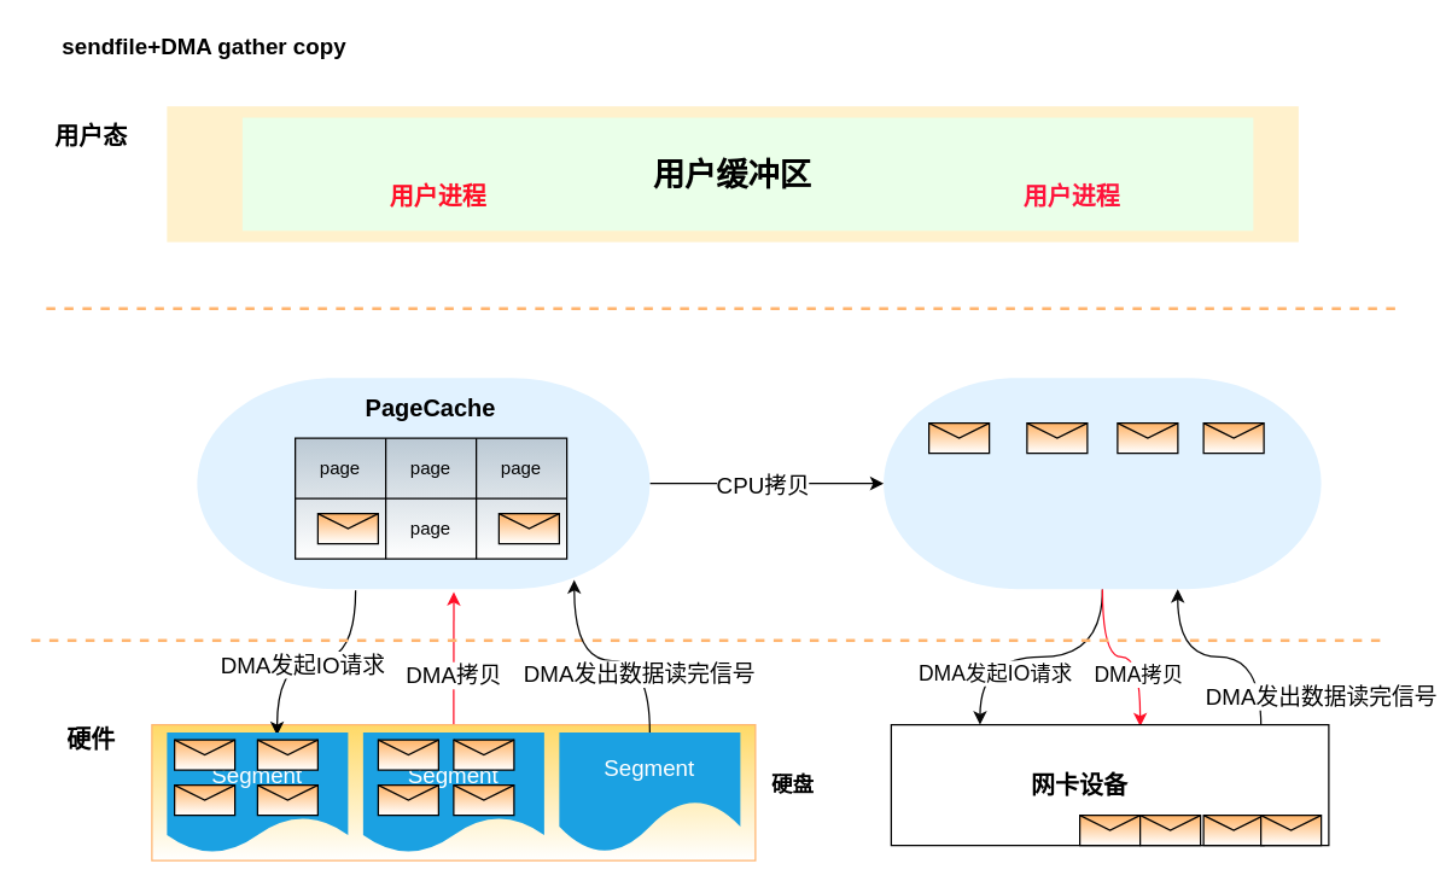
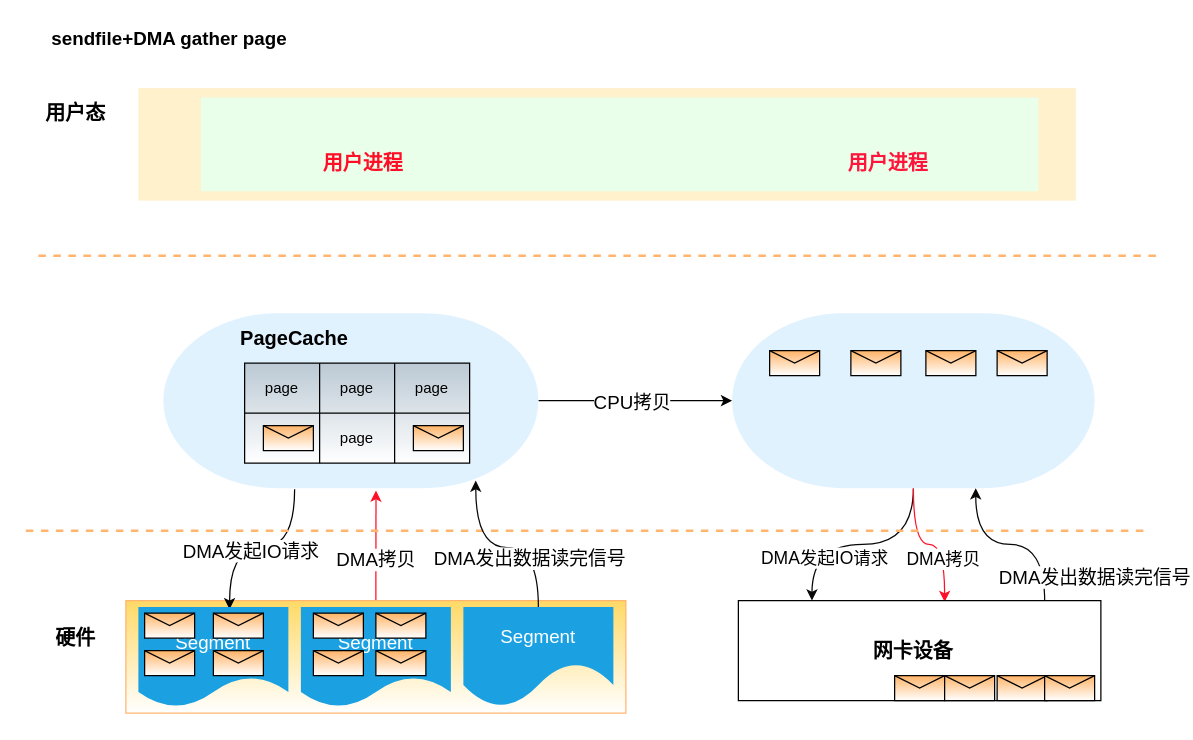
  <mxCell id="0" />
  <mxCell id="1" parent="0" />
  <mxCell id="2" style="edgeStyle=orthogonalEdgeStyle;curved=1;rounded=0;orthogonalLoop=1;jettySize=auto;html=1;entryX=0.567;entryY=1.014;entryDx=0;entryDy=0;entryPerimeter=0;fontSize=15;fontColor=#FFFFFF;strokeColor=#FF0F27;" edge="1" parent="1" source="4" target="16"><mxGeometry relative="1" as="geometry" /></mxCell>
  <mxCell id="3" value="DMA拷贝" style="edgeLabel;html=1;align=center;verticalAlign=middle;resizable=0;points=[];fontSize=15;fontColor=#030303;" vertex="1" connectable="0" parent="2"><mxGeometry x="-0.251" y="1" relative="1" as="geometry"><mxPoint y="-1" as="offset" /></mxGeometry></mxCell>
  <mxCell id="4" value="" style="rounded=0;whiteSpace=wrap;html=1;labelBackgroundColor=none;sketch=0;strokeColor=#FFB570;strokeWidth=1;fillColor=#FFD966;gradientColor=#ffffff;fontSize=15;fontColor=#FFFFFF;" vertex="1" parent="1"><mxGeometry x="100" y="480" width="400" height="90" as="geometry" /></mxCell>
  <mxCell id="5" value="" style="rounded=0;whiteSpace=wrap;html=1;fillColor=#FFF1CC;strokeColor=none;" vertex="1" parent="1"><mxGeometry x="110" y="70" width="750" height="90" as="geometry" /></mxCell>
  <mxCell id="6" value="用户态" style="text;html=1;strokeColor=none;fillColor=none;align=center;verticalAlign=middle;whiteSpace=wrap;rounded=0;fontStyle=1;fontSize=16;" vertex="1" parent="1"><mxGeometry x="30" y="80" width="60" height="20" as="geometry" /></mxCell>
  <mxCell id="7" value="" style="rounded=0;whiteSpace=wrap;html=1;fontSize=16;fillColor=#EAFFE9;strokeColor=none;" vertex="1" parent="1"><mxGeometry x="160" y="77.5" width="670" height="75" as="geometry" /></mxCell>
- <mxCell id="8" value="用户缓冲区" style="text;html=1;strokeColor=none;fillColor=none;align=center;verticalAlign=middle;whiteSpace=wrap;rounded=0;fontStyle=1;fontSize=21;" vertex="1" parent="1"><mxGeometry x="402" y="105" width="166" height="20" as="geometry" /></mxCell>
  <mxCell id="9" value="用户进程" style="text;html=1;strokeColor=none;fillColor=none;align=center;verticalAlign=middle;whiteSpace=wrap;rounded=0;fontStyle=1;fontSize=16;fontColor=#FF0F27;" vertex="1" parent="1"><mxGeometry x="240" y="120" width="100" height="20" as="geometry" /></mxCell>
  <mxCell id="10" value="用户进程" style="text;html=1;strokeColor=none;fillColor=none;align=center;verticalAlign=middle;whiteSpace=wrap;rounded=0;fontStyle=1;fontSize=16;fontColor=#FF143C;" vertex="1" parent="1"><mxGeometry x="660" y="120" width="100" height="20" as="geometry" /></mxCell>
- <mxCell id="11" value="sendfile+DMA gather copy" style="text;html=1;strokeColor=none;fillColor=none;align=center;verticalAlign=middle;whiteSpace=wrap;rounded=0;fontStyle=1;fontSize=15;" vertex="1" parent="1"><mxGeometry x="20" y="20" width="230" height="20" as="geometry" /></mxCell>
+ <mxCell id="11" value="sendfile+DMA gather page" style="text;html=1;strokeColor=none;fillColor=none;align=center;verticalAlign=middle;whiteSpace=wrap;rounded=0;fontStyle=1;fontSize=15;" vertex="1" parent="1"><mxGeometry x="20" y="20" width="230" height="20" as="geometry" /></mxCell>
  <mxCell id="12" style="edgeStyle=orthogonalEdgeStyle;rounded=0;orthogonalLoop=1;jettySize=auto;html=1;fontSize=15;fontColor=#FF143C;" edge="1" parent="1" source="16" target="33"><mxGeometry relative="1" as="geometry"><mxPoint x="560" y="320" as="targetPoint" /></mxGeometry></mxCell>
  <mxCell id="13" value="CPU拷贝" style="edgeLabel;html=1;align=center;verticalAlign=middle;resizable=0;points=[];fontSize=15;" vertex="1" connectable="0" parent="12"><mxGeometry x="-0.262" y="1" relative="1" as="geometry"><mxPoint x="17" y="1" as="offset" /></mxGeometry></mxCell>
  <mxCell id="14" style="edgeStyle=orthogonalEdgeStyle;rounded=0;orthogonalLoop=1;jettySize=auto;html=1;entryX=0.608;entryY=0.025;entryDx=0;entryDy=0;entryPerimeter=0;fontSize=15;fontColor=#FFFFFF;curved=1;exitX=0.35;exitY=1.007;exitDx=0;exitDy=0;exitPerimeter=0;" edge="1" parent="1" source="16" target="41"><mxGeometry relative="1" as="geometry" /></mxCell>
  <mxCell id="15" value="&lt;font color=&quot;#030303&quot;&gt;DMA发起IO请求&lt;/font&gt;" style="edgeLabel;html=1;align=center;verticalAlign=middle;resizable=0;points=[];fontSize=15;fontColor=#FFFFFF;" vertex="1" connectable="0" parent="14"><mxGeometry x="0.108" y="2" relative="1" as="geometry"><mxPoint as="offset" /></mxGeometry></mxCell>
  <mxCell id="16" value="" style="strokeWidth=2;html=1;shape=mxgraph.flowchart.terminator;whiteSpace=wrap;fontSize=15;strokeColor=none;fillColor=#E1F2FF;sketch=0;" vertex="1" parent="1"><mxGeometry x="130" y="250" width="300" height="140" as="geometry" /></mxCell>
- <mxCell id="17" value="PageCache" style="text;html=1;strokeColor=none;fillColor=none;align=center;verticalAlign=middle;whiteSpace=wrap;rounded=0;fontStyle=1;fontSize=16;" vertex="1" parent="1"><mxGeometry x="255" y="260" width="60" height="20" as="geometry" /></mxCell>
+ <mxCell id="17" value="PageCache" style="text;html=1;strokeColor=none;fillColor=none;align=center;verticalAlign=middle;whiteSpace=wrap;rounded=0;fontStyle=1;fontSize=16;" vertex="1" parent="1"><mxGeometry x="205" y="260" width="60" height="20" as="geometry" /></mxCell>
  <mxCell id="18" value="" style="shape=table;html=1;whiteSpace=wrap;startSize=0;container=1;collapsible=0;childLayout=tableLayout;sketch=0;gradientColor=#ffffff;fontSize=15;fontColor=#FF143C;fillColor=#BBC9D4;" vertex="1" parent="1"><mxGeometry x="195" y="290" width="180" height="80" as="geometry" /></mxCell>
  <mxCell id="19" value="" style="shape=partialRectangle;html=1;whiteSpace=wrap;collapsible=0;dropTarget=0;pointerEvents=0;fillColor=none;top=0;left=0;bottom=0;right=0;points=[[0,0.5],[1,0.5]];portConstraint=eastwest;" vertex="1" parent="18"><mxGeometry width="180" height="40" as="geometry" /></mxCell>
  <mxCell id="20" value="page" style="shape=partialRectangle;html=1;whiteSpace=wrap;connectable=0;fillColor=none;top=0;left=0;bottom=0;right=0;overflow=hidden;" vertex="1" parent="19"><mxGeometry width="60" height="40" as="geometry" /></mxCell>
  <mxCell id="21" value="page" style="shape=partialRectangle;html=1;whiteSpace=wrap;connectable=0;fillColor=none;top=0;left=0;bottom=0;right=0;overflow=hidden;" vertex="1" parent="19"><mxGeometry x="60" width="60" height="40" as="geometry" /></mxCell>
  <mxCell id="22" value="page" style="shape=partialRectangle;html=1;whiteSpace=wrap;connectable=0;fillColor=none;top=0;left=0;bottom=0;right=0;overflow=hidden;" vertex="1" parent="19"><mxGeometry x="120" width="60" height="40" as="geometry" /></mxCell>
  <mxCell id="23" value="" style="shape=partialRectangle;html=1;whiteSpace=wrap;collapsible=0;dropTarget=0;pointerEvents=0;fillColor=none;top=0;left=0;bottom=0;right=0;points=[[0,0.5],[1,0.5]];portConstraint=eastwest;" vertex="1" parent="18"><mxGeometry y="40" width="180" height="40" as="geometry" /></mxCell>
  <mxCell id="24" value="" style="shape=partialRectangle;html=1;whiteSpace=wrap;connectable=0;fillColor=none;top=0;left=0;bottom=0;right=0;overflow=hidden;" vertex="1" parent="23"><mxGeometry width="60" height="40" as="geometry" /></mxCell>
  <mxCell id="25" value="page" style="shape=partialRectangle;html=1;whiteSpace=wrap;connectable=0;fillColor=none;top=0;left=0;bottom=0;right=0;overflow=hidden;" vertex="1" parent="23"><mxGeometry x="60" width="60" height="40" as="geometry" /></mxCell>
  <mxCell id="26" value="" style="shape=partialRectangle;html=1;whiteSpace=wrap;connectable=0;fillColor=none;top=0;left=0;bottom=0;right=0;overflow=hidden;" vertex="1" parent="23"><mxGeometry x="120" width="60" height="40" as="geometry" /></mxCell>
  <mxCell id="27" value="" style="shape=message;whiteSpace=wrap;html=1;outlineConnect=0;sketch=0;gradientColor=#ffffff;fontSize=15;fontColor=#FF143C;fillColor=#FFB366;" vertex="1" parent="1"><mxGeometry x="210" y="340" width="40" height="20" as="geometry" /></mxCell>
  <mxCell id="28" value="" style="shape=message;whiteSpace=wrap;html=1;outlineConnect=0;sketch=0;gradientColor=#ffffff;fontSize=15;fontColor=#FF143C;fillColor=#FFB366;" vertex="1" parent="1"><mxGeometry x="330" y="340" width="40" height="20" as="geometry" /></mxCell>
  <mxCell id="29" style="edgeStyle=orthogonalEdgeStyle;curved=1;rounded=0;orthogonalLoop=1;jettySize=auto;html=1;entryX=0.203;entryY=0;entryDx=0;entryDy=0;entryPerimeter=0;strokeColor=#080808;fontSize=14;fontColor=#030303;" edge="1" parent="1" source="33" target="56"><mxGeometry relative="1" as="geometry" /></mxCell>
  <mxCell id="30" value="DMA发起IO请求" style="edgeLabel;html=1;align=center;verticalAlign=middle;resizable=0;points=[];fontSize=14;fontColor=#030303;" vertex="1" connectable="0" parent="29"><mxGeometry x="0.603" y="10" relative="1" as="geometry"><mxPoint as="offset" /></mxGeometry></mxCell>
  <mxCell id="31" style="edgeStyle=orthogonalEdgeStyle;curved=1;rounded=0;orthogonalLoop=1;jettySize=auto;html=1;entryX=0.569;entryY=0.013;entryDx=0;entryDy=0;entryPerimeter=0;fontSize=14;fontColor=#FF143C;strokeColor=#FF0F27;" edge="1" parent="1" source="33" target="56"><mxGeometry relative="1" as="geometry" /></mxCell>
  <mxCell id="32" value="DMA拷贝" style="edgeLabel;html=1;align=center;verticalAlign=middle;resizable=0;points=[];fontSize=14;fontColor=#030303;" vertex="1" connectable="0" parent="31"><mxGeometry x="0.396" y="-2" relative="1" as="geometry"><mxPoint as="offset" /></mxGeometry></mxCell>
  <mxCell id="33" value="" style="strokeWidth=2;html=1;shape=mxgraph.flowchart.terminator;whiteSpace=wrap;fontSize=15;strokeColor=none;fillColor=#E1F2FF;sketch=0;" vertex="1" parent="1"><mxGeometry x="585" y="250" width="290" height="140" as="geometry" /></mxCell>
  <mxCell id="34" value="" style="shape=message;whiteSpace=wrap;html=1;outlineConnect=0;sketch=0;gradientColor=#ffffff;fontSize=15;fontColor=#FF143C;fillColor=#FFB366;" vertex="1" parent="1"><mxGeometry x="615" y="280" width="40" height="20" as="geometry" /></mxCell>
  <mxCell id="35" value="" style="shape=message;whiteSpace=wrap;html=1;outlineConnect=0;sketch=0;gradientColor=#ffffff;fontSize=15;fontColor=#FF143C;fillColor=#FFB366;" vertex="1" parent="1"><mxGeometry x="680" y="280" width="40" height="20" as="geometry" /></mxCell>
  <mxCell id="36" value="" style="shape=message;whiteSpace=wrap;html=1;outlineConnect=0;sketch=0;gradientColor=#ffffff;fontSize=15;fontColor=#FF143C;fillColor=#FFB366;" vertex="1" parent="1"><mxGeometry x="740" y="280" width="40" height="20" as="geometry" /></mxCell>
  <mxCell id="37" value="" style="shape=message;whiteSpace=wrap;html=1;outlineConnect=0;sketch=0;gradientColor=#ffffff;fontSize=15;fontColor=#FF143C;fillColor=#FFB366;" vertex="1" parent="1"><mxGeometry x="797" y="280" width="40" height="20" as="geometry" /></mxCell>
  <mxCell id="38" value="" style="line;strokeWidth=2;align=left;verticalAlign=middle;spacingTop=-1;spacingLeft=3;spacingRight=3;rotatable=0;labelPosition=right;points=[];portConstraint=eastwest;sketch=0;fontSize=15;dashed=1;fillColor=#FFD966;fontColor=#FFB570;labelBackgroundColor=#FFB570;strokeColor=#FFB570;" vertex="1" parent="1"><mxGeometry x="30" y="200" width="900" height="8" as="geometry" /></mxCell>
  <mxCell id="39" value="" style="line;strokeWidth=2;align=left;verticalAlign=middle;spacingTop=-1;spacingLeft=3;spacingRight=3;rotatable=0;labelPosition=right;points=[];portConstraint=eastwest;sketch=0;fontSize=15;dashed=1;fillColor=#FFD966;fontColor=#FFB570;labelBackgroundColor=#FFB570;strokeColor=#FFB570;" vertex="1" parent="1"><mxGeometry x="20" y="420" width="900" height="8" as="geometry" /></mxCell>
- <mxCell id="40" value="硬件" style="text;html=1;strokeColor=none;fillColor=none;align=center;verticalAlign=middle;whiteSpace=wrap;rounded=0;fontStyle=1;fontSize=16;" vertex="1" parent="1"><mxGeometry x="30" y="480" width="60" height="20" as="geometry" /></mxCell>
+ <mxCell id="40" value="硬件" style="text;html=1;strokeColor=none;fillColor=none;align=center;verticalAlign=middle;whiteSpace=wrap;rounded=0;fontStyle=1;fontSize=16;" vertex="1" parent="1"><mxGeometry x="30" y="500" width="60" height="20" as="geometry" /></mxCell>
  <mxCell id="41" value="&lt;span style=&quot;&quot;&gt;Segment&lt;/span&gt;" style="shape=document;whiteSpace=wrap;html=1;boundedLbl=1;dashed=1;labelBackgroundColor=none;sketch=0;strokeWidth=2;fillColor=#1ba1e2;fontSize=15;fontColor=#ffffff;strokeColor=none;" vertex="1" parent="1"><mxGeometry x="110" y="485" width="120" height="80" as="geometry" /></mxCell>
  <mxCell id="42" value="&lt;span style=&quot;&quot;&gt;Segment&lt;/span&gt;" style="shape=document;whiteSpace=wrap;html=1;boundedLbl=1;dashed=1;labelBackgroundColor=none;sketch=0;strokeWidth=2;fillColor=#1ba1e2;fontSize=15;fontColor=#ffffff;strokeColor=none;" vertex="1" parent="1"><mxGeometry x="240" y="485" width="120" height="80" as="geometry" /></mxCell>
  <mxCell id="43" style="edgeStyle=orthogonalEdgeStyle;curved=1;rounded=0;orthogonalLoop=1;jettySize=auto;html=1;entryX=0.833;entryY=0.957;entryDx=0;entryDy=0;entryPerimeter=0;fontSize=15;fontColor=#030303;strokeColor=#080808;" edge="1" parent="1" source="45" target="16"><mxGeometry relative="1" as="geometry" /></mxCell>
  <mxCell id="44" value="DMA发出数据读完信号" style="edgeLabel;html=1;align=center;verticalAlign=middle;resizable=0;points=[];fontSize=15;fontColor=#030303;" vertex="1" connectable="0" parent="43"><mxGeometry x="-0.266" y="8" relative="1" as="geometry"><mxPoint as="offset" /></mxGeometry></mxCell>
  <mxCell id="45" value="&lt;span style=&quot;&quot;&gt;Segment&lt;/span&gt;" style="shape=document;whiteSpace=wrap;html=1;boundedLbl=1;dashed=1;labelBackgroundColor=none;sketch=0;strokeWidth=2;fillColor=#1ba1e2;fontSize=15;fontColor=#ffffff;strokeColor=none;size=0.438;" vertex="1" parent="1"><mxGeometry x="370" y="485" width="120" height="80" as="geometry" /></mxCell>
  <mxCell id="46" value="" style="shape=message;whiteSpace=wrap;html=1;outlineConnect=0;sketch=0;gradientColor=#ffffff;fontSize=15;fontColor=#FF143C;fillColor=#FFB366;" vertex="1" parent="1"><mxGeometry x="115" y="490" width="40" height="20" as="geometry" /></mxCell>
  <mxCell id="47" value="" style="shape=message;whiteSpace=wrap;html=1;outlineConnect=0;sketch=0;gradientColor=#ffffff;fontSize=15;fontColor=#FF143C;fillColor=#FFB366;" vertex="1" parent="1"><mxGeometry x="170" y="490" width="40" height="20" as="geometry" /></mxCell>
  <mxCell id="48" value="" style="shape=message;whiteSpace=wrap;html=1;outlineConnect=0;sketch=0;gradientColor=#ffffff;fontSize=15;fontColor=#FF143C;fillColor=#FFB366;" vertex="1" parent="1"><mxGeometry x="115" y="520" width="40" height="20" as="geometry" /></mxCell>
  <mxCell id="49" value="" style="shape=message;whiteSpace=wrap;html=1;outlineConnect=0;sketch=0;gradientColor=#ffffff;fontSize=15;fontColor=#FF143C;fillColor=#FFB366;" vertex="1" parent="1"><mxGeometry x="170" y="520" width="40" height="20" as="geometry" /></mxCell>
  <mxCell id="50" value="" style="shape=message;whiteSpace=wrap;html=1;outlineConnect=0;sketch=0;gradientColor=#ffffff;fontSize=15;fontColor=#FF143C;fillColor=#FFB366;" vertex="1" parent="1"><mxGeometry x="250" y="490" width="40" height="20" as="geometry" /></mxCell>
  <mxCell id="51" value="" style="shape=message;whiteSpace=wrap;html=1;outlineConnect=0;sketch=0;gradientColor=#ffffff;fontSize=15;fontColor=#FF143C;fillColor=#FFB366;" vertex="1" parent="1"><mxGeometry x="300" y="490" width="40" height="20" as="geometry" /></mxCell>
  <mxCell id="52" value="" style="shape=message;whiteSpace=wrap;html=1;outlineConnect=0;sketch=0;gradientColor=#ffffff;fontSize=15;fontColor=#FF143C;fillColor=#FFB366;" vertex="1" parent="1"><mxGeometry x="250" y="520" width="40" height="20" as="geometry" /></mxCell>
  <mxCell id="53" value="" style="shape=message;whiteSpace=wrap;html=1;outlineConnect=0;sketch=0;gradientColor=#ffffff;fontSize=15;fontColor=#FF143C;fillColor=#FFB366;" vertex="1" parent="1"><mxGeometry x="300" y="520" width="40" height="20" as="geometry" /></mxCell>
  <mxCell id="54" style="edgeStyle=orthogonalEdgeStyle;curved=1;rounded=0;orthogonalLoop=1;jettySize=auto;html=1;entryX=0.672;entryY=1;entryDx=0;entryDy=0;entryPerimeter=0;strokeColor=#080808;fontSize=14;fontColor=#030303;exitX=0.845;exitY=0.013;exitDx=0;exitDy=0;exitPerimeter=0;" edge="1" parent="1" source="56" target="33"><mxGeometry relative="1" as="geometry" /></mxCell>
  <mxCell id="55" value="&lt;span style=&quot;font-size: 15px&quot;&gt;DMA发出数据读完信号&lt;/span&gt;" style="edgeLabel;html=1;align=center;verticalAlign=middle;resizable=0;points=[];fontSize=14;fontColor=#030303;" vertex="1" connectable="0" parent="54"><mxGeometry x="-0.507" y="6" relative="1" as="geometry"><mxPoint x="45.91" y="14.97" as="offset" /></mxGeometry></mxCell>
  <mxCell id="56" value="" style="rounded=0;whiteSpace=wrap;html=1;labelBackgroundColor=none;sketch=0;strokeWidth=1;fontSize=15;" vertex="1" parent="1"><mxGeometry x="590" y="480" width="290" height="80" as="geometry" /></mxCell>
- <mxCell id="57" value="网卡设备" style="text;html=1;strokeColor=none;fillColor=none;align=center;verticalAlign=middle;whiteSpace=wrap;rounded=0;fontStyle=1;fontSize=16;" vertex="1" parent="1"><mxGeometry x="655" y="510" width="120" height="20" as="geometry" /></mxCell>
+ <mxCell id="57" value="网卡设备" style="text;html=1;strokeColor=none;fillColor=none;align=center;verticalAlign=middle;whiteSpace=wrap;rounded=0;fontStyle=1;fontSize=16;" vertex="1" parent="1"><mxGeometry x="670" y="510" width="120" height="20" as="geometry" /></mxCell>
  <mxCell id="58" value="" style="shape=message;whiteSpace=wrap;html=1;outlineConnect=0;sketch=0;gradientColor=#ffffff;fontSize=15;fontColor=#FF143C;fillColor=#FFB366;" vertex="1" parent="1"><mxGeometry x="715" y="540" width="40" height="20" as="geometry" /></mxCell>
  <mxCell id="59" value="" style="shape=message;whiteSpace=wrap;html=1;outlineConnect=0;sketch=0;gradientColor=#ffffff;fontSize=15;fontColor=#FF143C;fillColor=#FFB366;" vertex="1" parent="1"><mxGeometry x="797" y="540" width="40" height="20" as="geometry" /></mxCell>
  <mxCell id="60" value="" style="shape=message;whiteSpace=wrap;html=1;outlineConnect=0;sketch=0;gradientColor=#ffffff;fontSize=15;fontColor=#FF143C;fillColor=#FFB366;" vertex="1" parent="1"><mxGeometry x="755" y="540" width="40" height="20" as="geometry" /></mxCell>
  <mxCell id="61" value="" style="shape=message;whiteSpace=wrap;html=1;outlineConnect=0;sketch=0;gradientColor=#ffffff;fontSize=15;fontColor=#FF143C;fillColor=#FFB366;" vertex="1" parent="1"><mxGeometry x="835" y="540" width="40" height="20" as="geometry" /></mxCell>
- <mxCell id="62" value="硬盘" style="text;html=1;strokeColor=none;fillColor=none;align=center;verticalAlign=middle;whiteSpace=wrap;rounded=0;fontStyle=1;fontSize=14;" vertex="1" parent="1"><mxGeometry x="510" y="495" width="30" height="50" as="geometry" /></mxCell>
